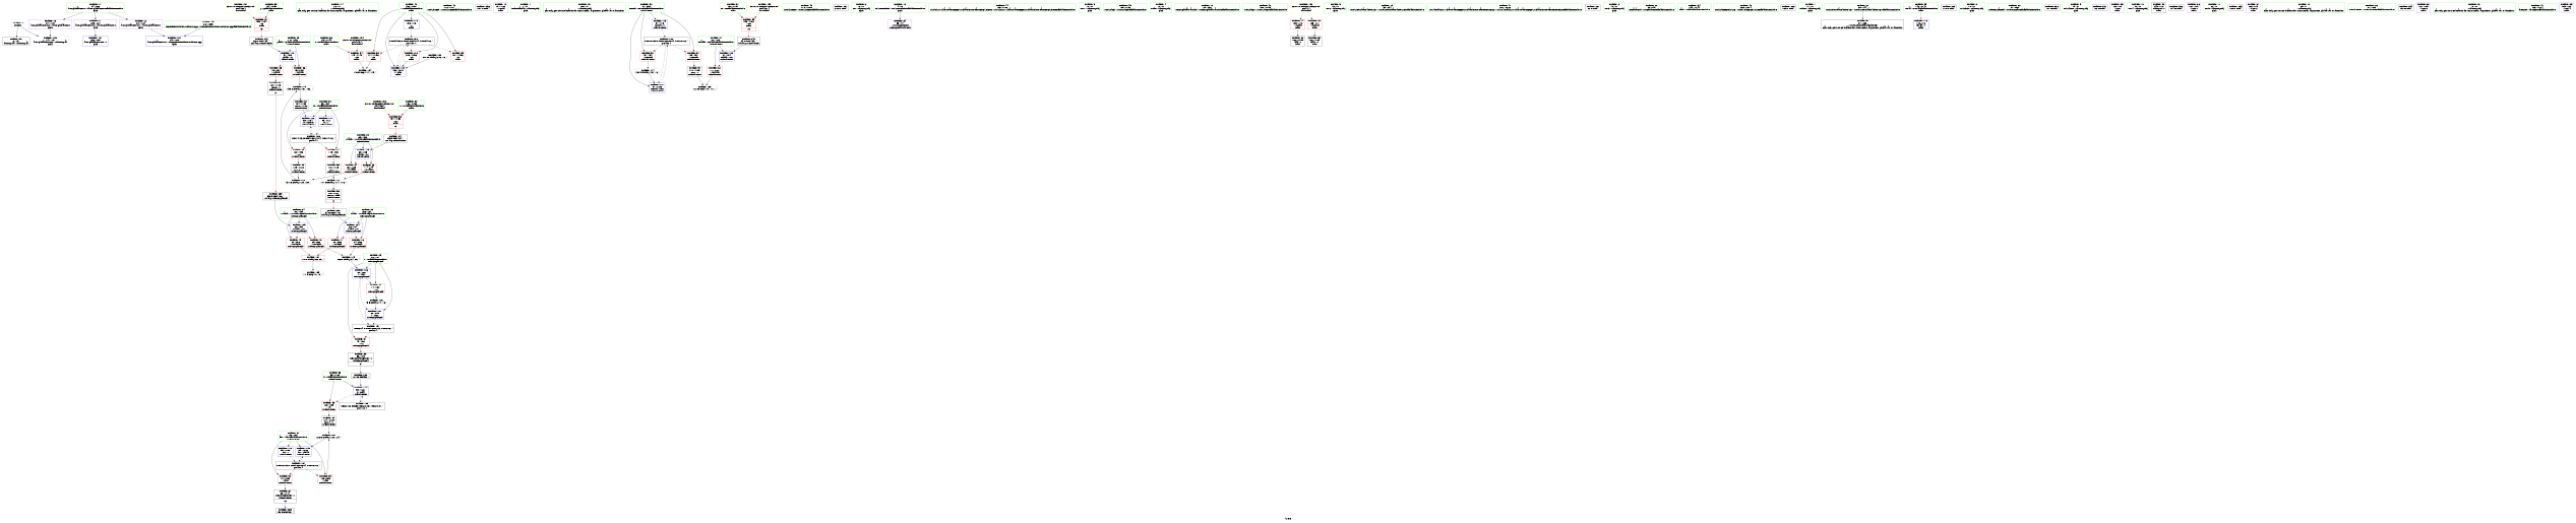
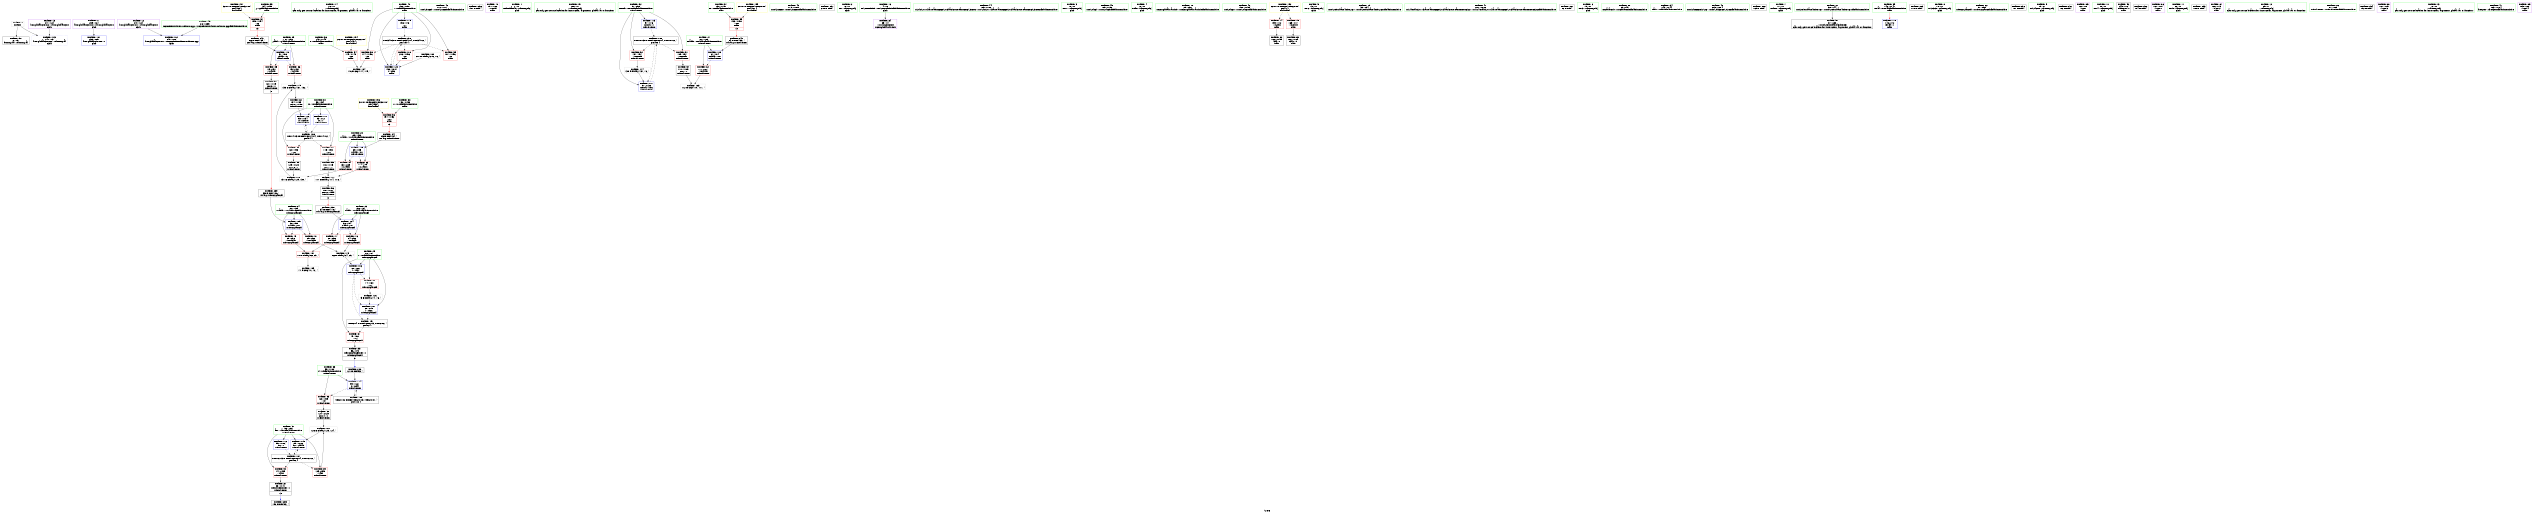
  digraph {
    label=SVFG
    node [color=green shape=record]
    edge [style=solid]
    n1 [color=grey label="{NodeID: 0\nNullPtr}"]
    n2 [color=black label="{NodeID: 50\n2\<--3\ndummyVal\<--dummyVal\n}"]
    n3 [color=blue label="{NodeID: 103\n241\<--3\nllvm.global_ctors_2\<--dummyVal\nGlob }" style=dotted]
    n4 [color=grey label="{NodeID: 180\n126 = Binary(125, 124, )\n}"]
    n5 [color=blue label="{NodeID: 115\n95\<--126\nans\<--add5\n_Z5solvexxx\n}"]
    n6 [color=black label="{NodeID: 187\nMR_16V_3 = PHI(MR_16V_4, MR_16V_2, )\npts\{96 \}\n}"]
    n7 [color=red label="{NodeID: 89\n125\<--95\n\<--ans\n_Z5solvexxx\n}"]
    n8 [color=red label="{NodeID: 90\n141\<--95\n\<--ans\n_Z5solvexxx\n}"]
    n9 [color=red label="{NodeID: 97\n195\<--154\n\<--J\nmain\n|{<s0>13}}"]
    n10 [color=black label="{NodeID: 242\n86 = PHI(195, )\n2nd arg _Z5solvexxx }"]
    n11 [color=blue label="{NodeID: 110\n91\<--86\nJ.addr\<--J\n_Z5solvexxx\n}"]
    n12 [color=red label="{NodeID: 85\n119\<--91\n\<--J.addr\n_Z5solvexxx\n}"]
    n13 [color=red label="{NodeID: 86\n132\<--91\n\<--J.addr\n_Z5solvexxx\n}"]
    n14 [label="{NodeID: 14\n76\<--1\n\<--dummyObj\nCan only get source location for instruction, argument, global var or function.}"]
    n15 [color=yellow label="{NodeID: 194\n26V_1 = ENCHI(MR_26V_0)\npts\{149 \}\nFun[main]}" style=double]
    n16 [color=red label="{NodeID: 94\n175\<--148\n\<--T\nmain\n}"]
    n17 [color=grey label="{NodeID: 184\n176 = cmp(174, 175, )\n}"]
    n18 [color=blue label="{NodeID: 111\n93\<--72\nst\<--\n_Z5solvexxx\n}"]
    n19 [color=black label="{NodeID: 186\nMR_14V_3 = PHI(MR_14V_4, MR_14V_2, )\npts\{94 \}\n}"]
    n20 [color=red label="{NodeID: 87\n115\<--93\n\<--st\n_Z5solvexxx\n}"]
    n21 [color=red label="{NodeID: 88\n128\<--93\n\<--st\n_Z5solvexxx\n}"]
    n22 [color=blue label="{NodeID: 116\n93\<--134\nst\<--conv8\n_Z5solvexxx\n}"]
    n23 [color=black label="{NodeID: 55\n116\<--115\nconv1\<--\n_Z5solvexxx\n}"]
    n24 [color=black label="{NodeID: 59\n129\<--128\nconv6\<--\n_Z5solvexxx\n}"]
    n25 [label="{NodeID: 28\n89\<--90\nW.addr\<--W.addr_field_insensitive\n_Z5solvexxx\n}"]
    n26 [color=red label="{NodeID: 83\n114\<--89\n\<--W.addr\n_Z5solvexxx\n}"]
    n27 [color=red label="{NodeID: 84\n130\<--89\n\<--W.addr\n_Z5solvexxx\n}"]
    n28 [color=blue label="{NodeID: 109\n89\<--85\nW.addr\<--W\n_Z5solvexxx\n}"]
    n29 [color=grey label="{NodeID: 177\n117 = Binary(114, 116, )\n}"]
    n30 [color=grey label="{NodeID: 178\n131 = Binary(129, 130, )\n}"]
    n31 [color=black label="{NodeID: 56\n118\<--117\nconv2\<--add\n_Z5solvexxx\n|{<s0>3}}"]
    n32 [color=grey label="{NodeID: 175\n133 = Binary(131, 132, )\n}"]
    n33 [label="{NodeID: 42\n170\<--171\n_ZNSirsERi\<--_ZNSirsERi_field_insensitive\n}"]
    n34 [color=black label="{NodeID: 238\n54 = PHI(118, )\n0th arg _Z9occupanceii }"]
    n35 [color=blue label="{NodeID: 104\n56\<--54\nn.addr\<--n\n_Z9occupanceii\n}"]
    n36 [color=red label="{NodeID: 76\n64\<--56\n\<--n.addr\n_Z9occupanceii\n}"]
    n37 [color=red label="{NodeID: 77\n68\<--56\n\<--n.addr\n_Z9occupanceii\n}"]
    n38 [color=black label="{NodeID: 236\n197 = PHI()\n}"]
    n39 [color=purple label="{NodeID: 70\n191\<--22\n\<--.str.5\nmain\n}"]
    n40 [color=black label="{NodeID: 60\n134\<--133\nconv8\<--rem\n_Z5solvexxx\n}"]
    n41 [label="{NodeID: 1\n7\<--1\n__dso_handle\<--dummyObj\nGlob }"]
    n42 [color=red label="{NodeID: 181\n70 = Binary(68, 69, )\n}"]
    n43 [color=grey label="{NodeID: 185\n71 = cmp(70, 72, )\n}"]
    n44 [color=red label="{NodeID: 98\n174\<--156\n\<--t\nmain\n}"]
    n45 [label="{NodeID: 15\n106\<--1\n\<--dummyObj\nCan only get source location for instruction, argument, global var or function.}"]
    n46 [color=yellow label="{NodeID: 195\n28V_1 = ENCHI(MR_28V_0)\npts\{151 \}\nFun[main]}" style=double]
    n47 [color=red label="{NodeID: 95\n193\<--150\n\<--N\nmain\n|{<s0>13}}"]
    n48 [color=black label="{NodeID: 240\n84 = PHI(193, )\n0th arg _Z5solvexxx }"]
    n49 [color=blue label="{NodeID: 108\n87\<--84\nN.addr\<--N\n_Z5solvexxx\n}"]
    n50 [color=blue label="{NodeID: 112\n95\<--106\nans\<--\n_Z5solvexxx\n}"]
    n51 [color=black label="{NodeID: 61\n83\<--141\n_Z5solvexxx_ret\<--\n_Z5solvexxx\n|{<s0>13}}"]
    n52 [label="{NodeID: 29\n91\<--92\nJ.addr\<--J.addr_field_insensitive\n_Z5solvexxx\n}"]
    n53 [color=black label="{NodeID: 57\n120\<--119\nconv3\<--\n_Z5solvexxx\n|{<s0>3}}"]
    n54 [color=black label="{NodeID: 239\n55 = PHI(120, )\n1st arg _Z9occupanceii }"]
    n55 [label="{NodeID: 43\n179\<--180\n_ZNSirsERx\<--_ZNSirsERx_field_insensitive\n}"]
    n56 [color=blue label="{NodeID: 105\n58\<--55\nsz.addr\<--sz\n_Z9occupanceii\n}"]
    n57 [color=red label="{NodeID: 78\n65\<--58\n\<--sz.addr\n_Z9occupanceii\n}"]
    n58 [color=red label="{NodeID: 79\n69\<--58\n\<--sz.addr\n_Z9occupanceii\n}"]
    n59 [color=black label="{NodeID: 237\n200 = PHI()\n}"]
    n60 [color=purple label="{NodeID: 71\n239\<--24\nllvm.global_ctors_0\<--llvm.global_ctors\nGlob }"]
    n61 [color=blue label="{NodeID: 101\n239\<--25\nllvm.global_ctors_0\<--\nGlob }"]
    n62 [label="{NodeID: 2\n8\<--1\n.str\<--dummyObj\nGlob }"]
    n63 [color=grey label="{NodeID: 182\n207 = Binary(206, 76, )\n}"]
    n64 [color=blue label="{NodeID: 120\n156\<--207\nt\<--inc\nmain\n}"]
    n65 [color=black label="{NodeID: 190\nMR_34V_3 = PHI(MR_34V_4, MR_34V_2, )\npts\{157 \}\n}"]
    n66 [color=red label="{NodeID: 99\n187\<--156\n\<--t\nmain\n}"]
    n67 [color=red label="{NodeID: 100\n206\<--156\n\<--t\nmain\n}"]
    n68 [label="{NodeID: 16\n4\<--6\n_ZStL8__ioinit\<--_ZStL8__ioinit_field_insensitive\nGlob }"]
    n69 [color=purple label="{NodeID: 64\n35\<--4\n\<--_ZStL8__ioinit\n__cxx_global_var_init\n}"]
    n70 [color=yellow label="{NodeID: 196\n30V_1 = ENCHI(MR_30V_0)\npts\{153 \}\nFun[main]}" style=double]
    n71 [color=red label="{NodeID: 96\n194\<--152\n\<--W\nmain\n|{<s0>13}}"]
    n72 [color=black label="{NodeID: 241\n85 = PHI(194, )\n1st arg _Z5solvexxx }"]
    n73 [color=blue label="{NodeID: 113\n97\<--76\nmonth\<--\n_Z5solvexxx\n}"]
    n74 [color=black label="{NodeID: 188\nMR_18V_3 = PHI(MR_18V_4, MR_18V_2, )\npts\{98 \}\n}"]
    n75 [color=red label="{NodeID: 91\n109\<--97\n\<--month\n_Z5solvexxx\n}"]
    n76 [color=red label="{NodeID: 92\n137\<--97\n\<--month\n_Z5solvexxx\n}"]
    n77 [color=blue label="{NodeID: 117\n97\<--138\nmonth\<--inc\n_Z5solvexxx\n}"]
    n78 [color=black label="{NodeID: 54\n110\<--109\nconv\<--\n_Z5solvexxx\n}"]
    n79 [color=grey label="{NodeID: 174\n138 = Binary(137, 76, )\n}"]
    n80 [label="{NodeID: 30\n93\<--94\nst\<--st_field_insensitive\n_Z5solvexxx\n}"]
    n81 [label="{NodeID: 44\n185\<--186\n_ZStlsISt11char_traitsIcEERSt13basic_ostreamIcT_ES5_PKc\<--_ZStlsISt11char_traitsIcEERSt13basic_ostreamIcT_ES5_PKc_field_insensitive\n}"]
    n82 [color=black label="{NodeID: 58\n124\<--123\nconv4\<--\n_Z5solvexxx\n}"]
    n83 [color=grey label="{NodeID: 179\n66 = Binary(64, 65, )\n}"]
    n84 [color=purple label="{NodeID: 72\n240\<--24\nllvm.global_ctors_1\<--llvm.global_ctors\nGlob }"]
    n85 [color=blue label="{NodeID: 102\n240\<--26\nllvm.global_ctors_1\<--_GLOBAL__sub_I_wook_0_0.cpp\nGlob }"]
    n86 [label="{NodeID: 3\n10\<--1\n.str.1\<--dummyObj\nGlob }"]
    n87 [color=grey label="{NodeID: 183\n112 = cmp(110, 111, )\n}"]
-   n88 [label="{NodeID: 17\n24\<--28\nllvm.global_ctors\<--llvm.global_ctors_field_insensitive\nGlob }"]
    n89 [color=purple label="{NodeID: 73\n241\<--24\nllvm.global_ctors_2\<--llvm.global_ctors\nGlob }"]
    n90 [color=yellow label="{NodeID: 197\n32V_1 = ENCHI(MR_32V_0)\npts\{155 \}\nFun[main]}" style=double]
    n91 [color=blue label="{NodeID: 114\n99\<--121\nd\<--call\n_Z5solvexxx\n}"]
    n92 [color=red label="{NodeID: 93\n123\<--99\n\<--d\n_Z5solvexxx\n}"]
    n93 [color=black label="{NodeID: 189\nMR_20V_2 = PHI(MR_20V_3, MR_20V_1, )\npts\{100 \}\n}"]
    n94 [label="{NodeID: 31\n95\<--96\nans\<--ans_field_insensitive\n_Z5solvexxx\n}"]
    n95 [color=black label="{NodeID: 235\n196 = PHI(83, )\n}"]
    n96 [label="{NodeID: 45\n189\<--190\n_ZNSolsEi\<--_ZNSolsEi_field_insensitive\n}"]
    n97 [label="{NodeID: 4\n12\<--1\nstdin\<--dummyObj\nGlob }"]
    n98 [label="{NodeID: 18\n29\<--30\n__cxx_global_var_init\<--__cxx_global_var_init_field_insensitive\n}"]
    n99 [label="{NodeID: 32\n97\<--98\nmonth\<--month_field_insensitive\n_Z5solvexxx\n}"]
    n100 [label="{NodeID: 46\n198\<--199\n_ZNSolsEx\<--_ZNSolsEx_field_insensitive\n}"]
    n101 [color=black label="{NodeID: 226\n121 = PHI(53, )\n}"]
    n102 [color=red label="{NodeID: 82\n111\<--87\n\<--N.addr\n_Z5solvexxx\n}"]
    n103 [color=red label="{NodeID: 74\n159\<--12\n\<--stdin\nmain\n}"]
    n104 [color=black label="{NodeID: 62\n162\<--159\ncall\<--\nmain\n}"]
    n105 [label="{NodeID: 5\n13\<--1\n.str.2\<--dummyObj\nGlob }"]
    n106 [label="{NodeID: 19\n33\<--34\n_ZNSt8ios_base4InitC1Ev\<--_ZNSt8ios_base4InitC1Ev_field_insensitive\n}"]
    n107 [label="{NodeID: 33\n99\<--100\nd\<--d_field_insensitive\n_Z5solvexxx\n}"]
    n108 [label="{NodeID: 47\n201\<--202\n_ZSt4endlIcSt11char_traitsIcEERSt13basic_ostreamIT_T0_ES6_\<--_ZSt4endlIcSt11char_traitsIcEERSt13basic_ostreamIT_T0_ES6__field_insensitive\n}"]
    n109 [color=black label="{NodeID: 227\n36 = PHI()\n}"]
    n110 [color=red label="{NodeID: 75\n165\<--17\n\<--stdout\nmain\n}"]
    n111 [color=black label="{NodeID: 63\n168\<--165\ncall1\<--\nmain\n}"]
    n112 [label="{NodeID: 6\n15\<--1\n.str.3\<--dummyObj\nGlob }"]
    n113 [label="{NodeID: 20\n39\<--40\n__cxa_atexit\<--__cxa_atexit_field_insensitive\n}"]
    n114 [label="{NodeID: 34\n143\<--144\nmain\<--main_field_insensitive\n}"]
    n115 [label="{NodeID: 48\n203\<--204\n_ZNSolsEPFRSoS_E\<--_ZNSolsEPFRSoS_E_field_insensitive\n}"]
    n116 [color=black label="{NodeID: 228\n169 = PHI()\n}"]
    n117 [color=blue label="{NodeID: 106\n60\<--66\nr\<--div\n_Z9occupanceii\n}"]
    n118 [color=red label="{NodeID: 80\n74\<--60\n\<--r\n_Z9occupanceii\n}"]
    n119 [color=blue label="{NodeID: 107\n60\<--75\nr\<--inc\n_Z9occupanceii\n}"]
    n120 [color=black label="{NodeID: 191\nMR_6V_4 = PHI(MR_6V_3, MR_6V_2, )\npts\{61 \}\n}"]
    n121 [label="{NodeID: 7\n17\<--1\nstdout\<--dummyObj\nGlob }"]
    n122 [label="{NodeID: 21\n38\<--44\n_ZNSt8ios_base4InitD1Ev\<--_ZNSt8ios_base4InitD1Ev_field_insensitive\n}"]
    n123 [color=black label="{NodeID: 51\n37\<--38\n\<--_ZNSt8ios_base4InitD1Ev\nCan only get source location for instruction, argument, global var or function.}"]
    n124 [color=blue label="{NodeID: 118\n146\<--72\nretval\<--\nmain\n}"]
    n125 [label="{NodeID: 35\n146\<--147\nretval\<--retval_field_insensitive\nmain\n}"]
    n126 [label="{NodeID: 49\n26\<--235\n_GLOBAL__sub_I_wook_0_0.cpp\<--_GLOBAL__sub_I_wook_0_0.cpp_field_insensitive\n}"]
    n127 [color=black label="{NodeID: 229\n178 = PHI()\n}"]
    n128 [label="{NodeID: 8\n18\<--1\n_ZSt3cin\<--dummyObj\nGlob }"]
    n129 [label="{NodeID: 22\n51\<--52\n_Z9occupanceii\<--_Z9occupanceii_field_insensitive\n}"]
    n130 [color=blue label="{NodeID: 119\n156\<--76\nt\<--\nmain\n}"]
    n131 [label="{NodeID: 36\n148\<--149\nT\<--T_field_insensitive\nmain\n}"]
    n132 [color=black label="{NodeID: 230\n181 = PHI()\n}"]
    n133 [label="{NodeID: 9\n19\<--1\n_ZSt4cout\<--dummyObj\nGlob }"]
    n134 [color=grey label="{NodeID: 176\n75 = Binary(74, 76, )\n}"]
    n135 [color=red label="{NodeID: 81\n79\<--60\n\<--r\n_Z9occupanceii\n}"]
    n136 [color=black label="{NodeID: 53\n53\<--79\n_Z9occupanceii_ret\<--\n_Z9occupanceii\n|{<s0>3}}"]
    n137 [label="{NodeID: 23\n56\<--57\nn.addr\<--n.addr_field_insensitive\n_Z9occupanceii\n}"]
    n138 [label="{NodeID: 37\n150\<--151\nN\<--N_field_insensitive\nmain\n}"]
    n139 [color=black label="{NodeID: 231\n182 = PHI()\n}"]
    n140 [color=purple label="{NodeID: 65\n160\<--8\n\<--.str\nmain\n}"]
    n141 [label="{NodeID: 10\n20\<--1\n.str.4\<--dummyObj\nGlob }"]
    n142 [label="{NodeID: 24\n58\<--59\nsz.addr\<--sz.addr_field_insensitive\n_Z9occupanceii\n}"]
    n143 [label="{NodeID: 38\n152\<--153\nW\<--W_field_insensitive\nmain\n}"]
    n144 [color=black label="{NodeID: 52\n145\<--72\nmain_ret\<--\nmain\n}"]
    n145 [color=black label="{NodeID: 232\n184 = PHI()\n}"]
    n146 [color=purple label="{NodeID: 66\n161\<--10\n\<--.str.1\nmain\n}"]
    n147 [label="{NodeID: 11\n22\<--1\n.str.5\<--dummyObj\nGlob }"]
    n148 [label="{NodeID: 25\n60\<--61\nr\<--r_field_insensitive\n_Z9occupanceii\n}"]
    n149 [label="{NodeID: 39\n154\<--155\nJ\<--J_field_insensitive\nmain\n}"]
    n150 [color=black label="{NodeID: 233\n188 = PHI()\n}"]
    n151 [color=purple label="{NodeID: 67\n166\<--13\n\<--.str.2\nmain\n}"]
    n152 [label="{NodeID: 12\n25\<--1\n\<--dummyObj\nCan only get source location for instruction, argument, global var or function.}"]
    n153 [color=yellow label="{NodeID: 192\n22V_1 = ENCHI(MR_22V_0)\npts\{1 \}\nFun[main]}" style=double]
    n154 [label="{NodeID: 26\n81\<--82\n_Z5solvexxx\<--_Z5solvexxx_field_insensitive\n}"]
    n155 [label="{NodeID: 40\n156\<--157\nt\<--t_field_insensitive\nmain\n}"]
    n156 [color=black label="{NodeID: 234\n192 = PHI()\n}"]
    n157 [color=purple label="{NodeID: 68\n167\<--15\n\<--.str.3\nmain\n}"]
    n158 [label="{NodeID: 13\n72\<--1\n\<--dummyObj\nCan only get source location for instruction, argument, global var or function.}"]
    n159 [label="{NodeID: 27\n87\<--88\nN.addr\<--N.addr_field_insensitive\n_Z5solvexxx\n}"]
    n160 [label="{NodeID: 41\n163\<--164\nfreopen\<--freopen_field_insensitive\n}"]
    n161 [color=purple label="{NodeID: 69\n183\<--20\n\<--.str.4\nmain\n}"]
    n1 -> n2
    n1 -> n3
    n4 -> n5
    n5 -> n6 [style=dashed]
    n6 -> n5 [style=dashed]
    n6 -> n7 [style=dashed]
    n6 -> n8 [style=dashed]
    n7 -> n4
    n8 -> n51
    n9 -> n10 [color=red tailport=s0]
    n10 -> n11
    n11 -> n12 [style=dashed]
    n11 -> n13 [style=dashed]
    n12 -> n53
    n13 -> n32
    n15 -> n16 [style=dashed]
    n16 -> n17
    n18 -> n19 [style=dashed]
    n19 -> n20 [style=dashed]
    n19 -> n21 [style=dashed]
    n19 -> n22 [style=dashed]
    n20 -> n23
    n21 -> n24
    n22 -> n19 [style=dashed]
    n23 -> n29
    n24 -> n30
    n25 -> n26
    n25 -> n27
    n25 -> n28
    n26 -> n29
    n27 -> n30
    n28 -> n26 [style=dashed]
    n28 -> n27 [style=dashed]
    n29 -> n31
    n30 -> n32
    n31 -> n34 [color=red tailport=s0]
    n32 -> n40
    n34 -> n35
    n35 -> n36 [style=dashed]
    n35 -> n37 [style=dashed]
    n36 -> n83
    n37 -> n42
    n40 -> n22
    n42 -> n43
    n44 -> n17
    n46 -> n47 [style=dashed]
    n47 -> n48 [color=red tailport=s0]
    n48 -> n49
    n49 -> n102 [style=dashed]
    n50 -> n6 [style=dashed]
    n51 -> n95 [color=blue tailport=s0]
    n52 -> n11 [style=dashed]
+   n52 -> n12
    n52 -> n13
    n53 -> n54 [color=red tailport=s0]
    n54 -> n56
    n56 -> n57 [style=dashed]
    n56 -> n58 [style=dashed]
    n57 -> n83
    n58 -> n42
    n60 -> n61
    n63 -> n64
    n64 -> n65 [style=dashed]
    n65 -> n44 [style=dashed]
    n65 -> n64 [style=dashed]
    n65 -> n66 [style=dashed]
    n65 -> n67 [style=dashed]
    n67 -> n64
    n68 -> n69
    n70 -> n71 [style=dashed]
    n71 -> n72 [color=red tailport=s0]
    n72 -> n28
    n73 -> n74 [style=dashed]
    n74 -> n75 [style=dashed]
    n74 -> n76 [style=dashed]
    n74 -> n77 [style=dashed]
    n75 -> n78
    n76 -> n79
    n77 -> n74 [style=dashed]
    n78 -> n87
    n79 -> n77
    n80 -> n18
    n80 -> n20
    n80 -> n21
    n80 -> n22
    n82 -> n4
    n83 -> n117
    n84 -> n85
-   n88 -> n60
-   n88 -> n84
-   n88 -> n89
    n89 -> n3
    n90 -> n9 [style=dashed]
    n91 -> n92 [style=dashed]
    n91 -> n93 [style=dashed]
    n92 -> n82
    n93 -> n91 [style=dashed]
    n94 -> n5
    n94 -> n7
    n94 -> n8
    n94 -> n50
    n99 -> n73
    n99 -> n75
    n99 -> n76
    n99 -> n77
    n101 -> n91
    n102 -> n87
    n103 -> n104
    n107 -> n91
    n107 -> n92
    n110 -> n111
    n117 -> n118 [style=dashed]
    n117 -> n119 [style=dashed]
    n117 -> n120 [style=dashed]
    n118 -> n134
    n119 -> n120 [style=dashed]
    n120 -> n135 [style=dashed]
    n122 -> n123
    n125 -> n124 [color=red]
    n126 -> n85
    n130 -> n65 [style=dashed]
    n131 -> n16
    n134 -> n119
    n135 -> n136
    n136 -> n101 [color=blue tailport=s0]
    n137 -> n35
    n137 -> n36
    n137 -> n37
    n138 -> n47
    n142 -> n56
    n142 -> n57
    n142 -> n58
    n143 -> n71
    n148 -> n117
    n148 -> n118
    n148 -> n119
    n148 -> n135
    n149 -> n9
    n153 -> n103 [style=dashed]
    n153 -> n110 [style=dashed]
    n155 -> n44
    n155 -> n64
    n155 -> n66
    n155 -> n67
    n155 -> n130
    n159 -> n49
    n159 -> n102
  }
